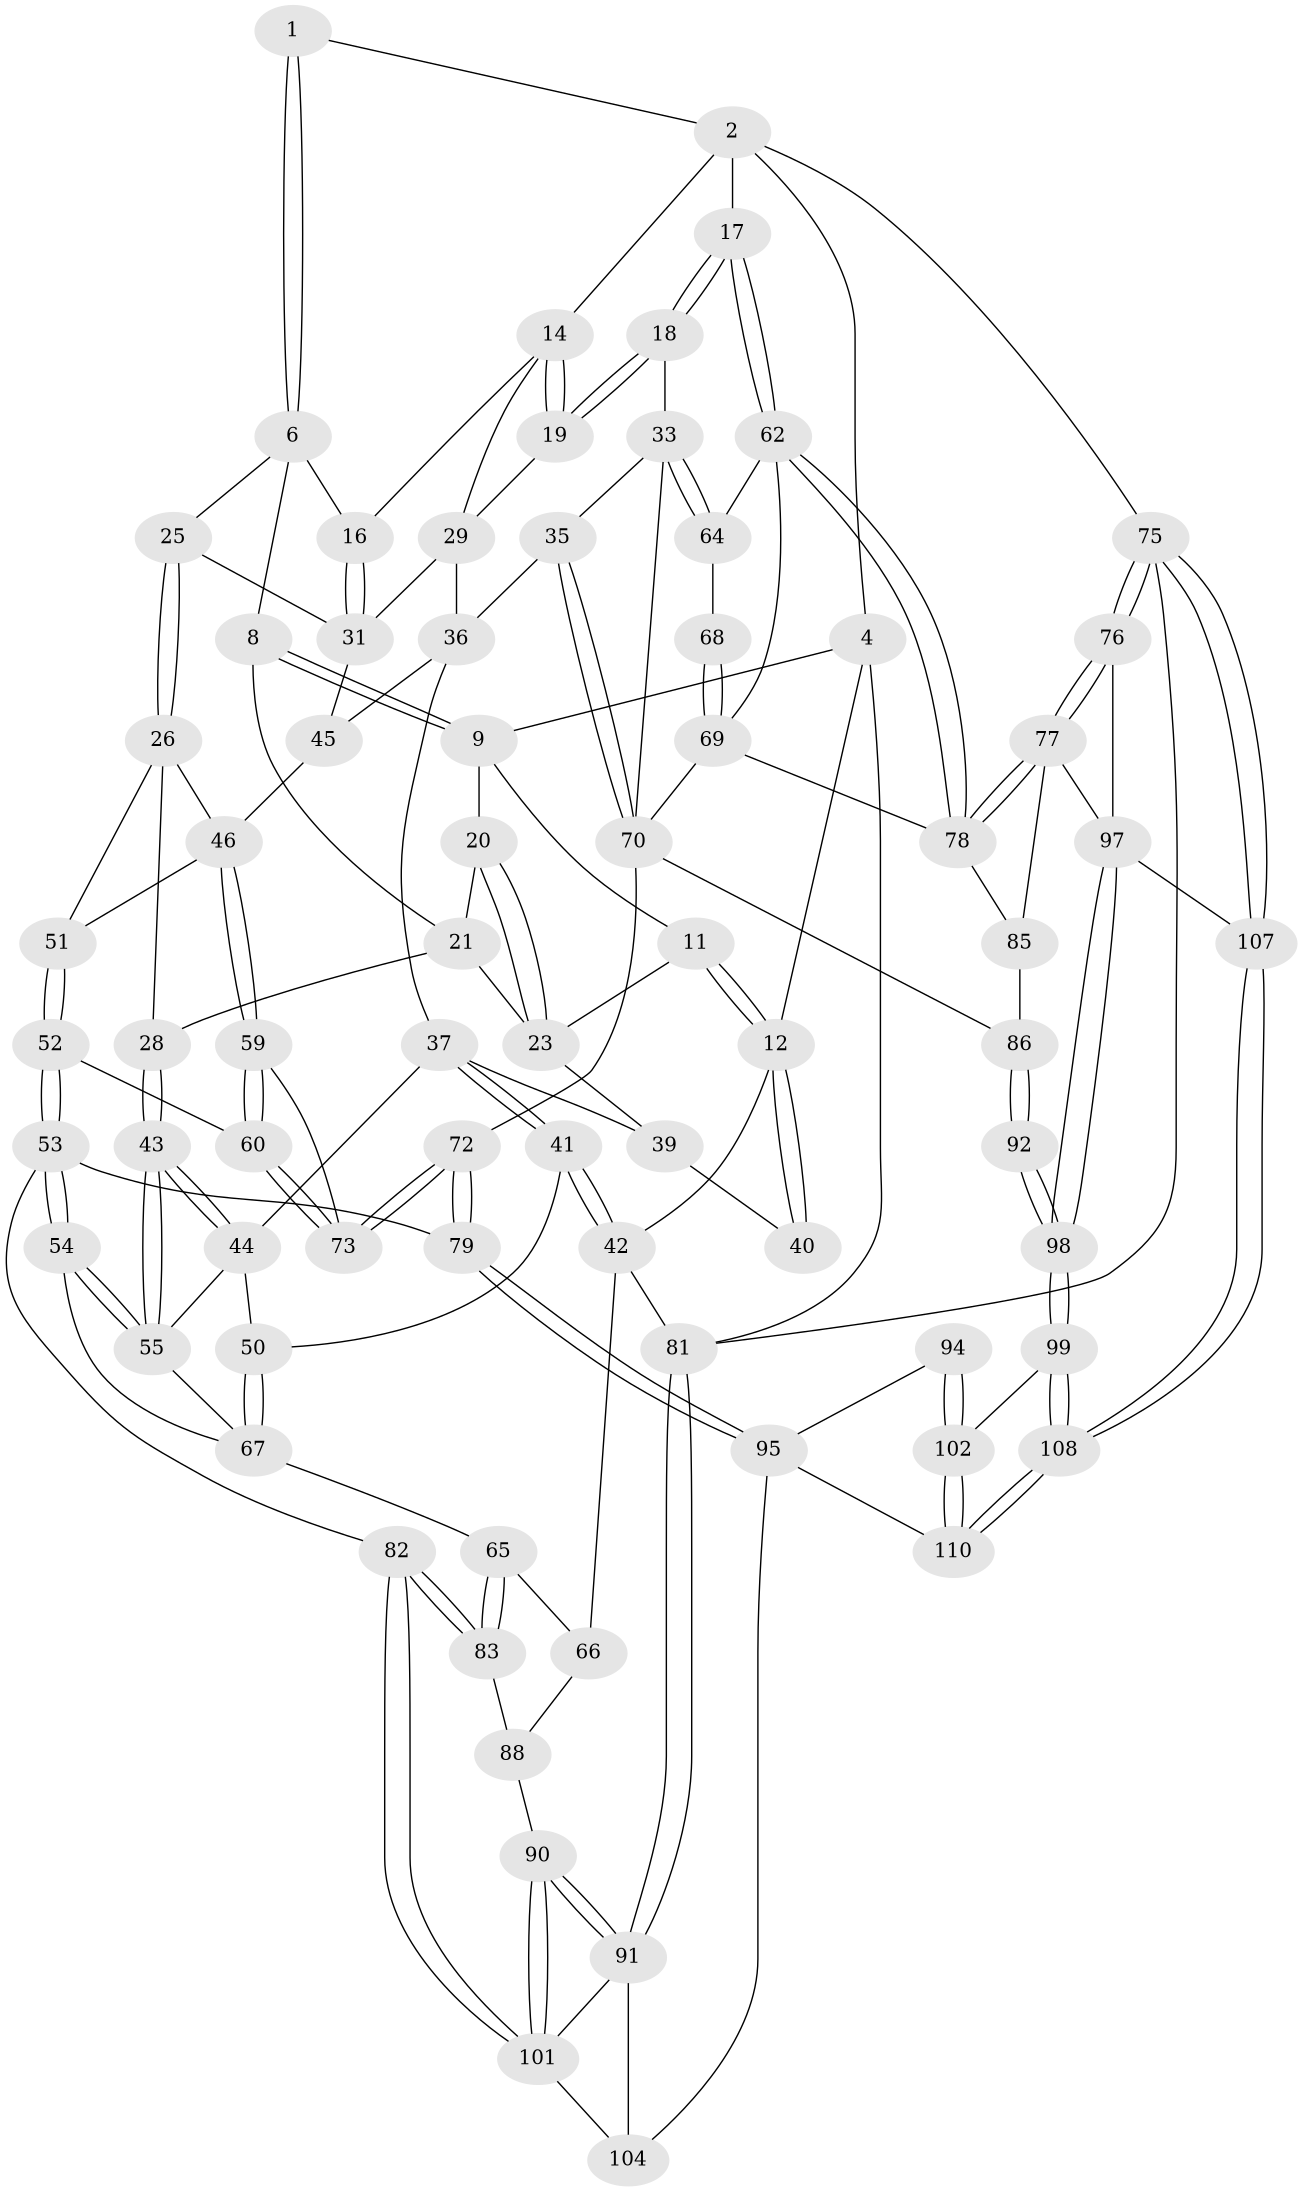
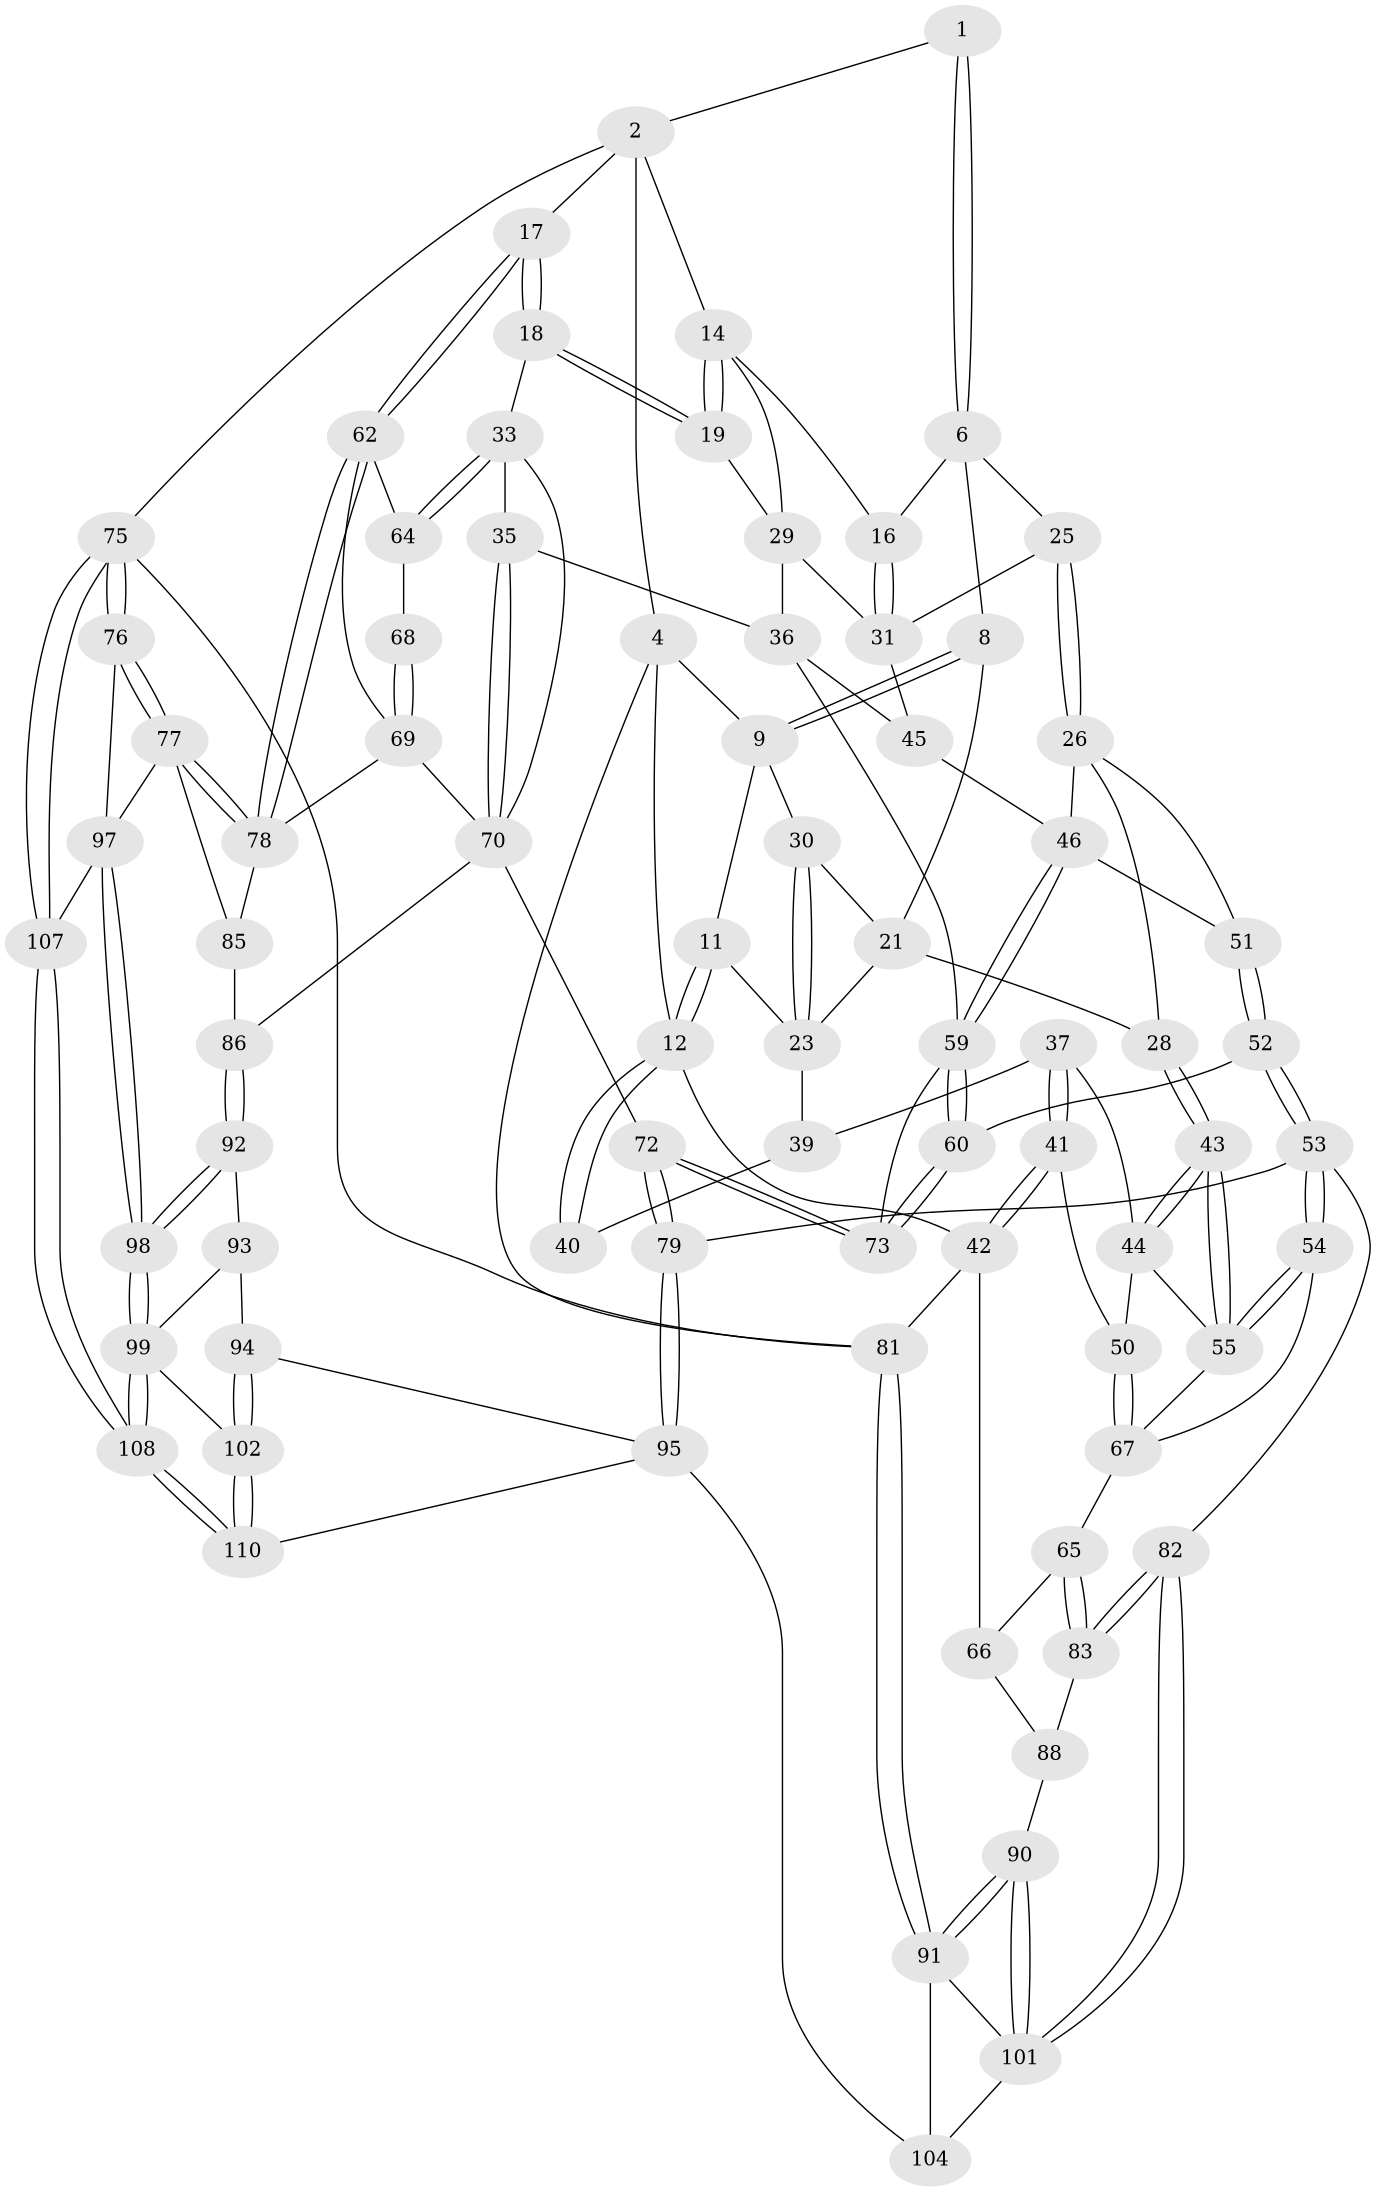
  graph {
    node [color=gray90 style=filled]
    2 [super="+3"]
    1
    6 [super="+7"]
    4 [super="+5"]
    14 [super="+15"]
    17
    75
    8
    16
    25
    9 [super="+10"]
    12 [super="+13"]
    81
    19
    29 [super="+30"]
    18
    62 [super="+63"]
    76
    107
    11
-   20
+   20 [label=30]
    40
    42 [super="+67"]
    91 [super="+109"]
    21 [super="+24"]
    31 [super="+32"]
    26 [super="+27"]
    n28 [label=23 super="+23"]
    28
    39
    66
    36 [super="+48"]
    45
    33 [super="+34"]
    64
    69 [super="+74"]
    78 [super="+84"]
    35
    70 [super="+71"]
    43
    46 [super="+47"]
    51
    59 [super="+61"]
    52
    44 [super="+49"]
    55 [super="+56"]
    68
    72
    86
    60
    73
    37 [super="+38"]
    41
    50
    n55 [label=67 super="+58"]
    88 [super="+89"]
    65
    53 [super="+80"]
    54
    79
    82
    95 [super="+103"]
    83 [super="+87"]
    101 [super="+105"]
    85
    90
    92
    77 [super="+96"]
    97 [super="+106"]
    108
    98
    104
    110
+   93
    94
    99 [super="+100"]
    102
    2 -- 4
    2 -- 14
    2 -- 17
    2 -- 75
    1 -- 2
    1 -- 6
    1 -- 6
    6 -- 8
    6 -- 16
    6 -- 25
    4 -- 9
    4 -- 12
    4 -- 81
    14 -- 16
    14 -- 19
    14 -- 19
    14 -- 29
    17 -- 18
    17 -- 18
    17 -- 62
    17 -- 62
    75 -- 81
    75 -- 76
    75 -- 76
    75 -- 107
    75 -- 107
    8 -- 9
    8 -- 9
    8 -- 21
    16 -- 31
    16 -- 31
    25 -- 31
    25 -- 26
    25 -- 26
    9 -- 11
    9 -- 20
    12 -- 40
    12 -- 40
    12 -- 42
    81 -- 91
    81 -- 91
    19 -- 29
    29 -- 31
    29 -- 36
    18 -- 19
    18 -- 19
    18 -- 33
    62 -- 64
    62 -- 69
    62 -- 78
    62 -- 78
    76 -- 77
    76 -- 77
    76 -- 97
    107 -- 108
    107 -- 108
    11 -- 12
    11 -- 12
    11 -- n28
    20 -- 21
    20 -- n28
    20 -- n28
    42 -- 81
    42 -- 66
    91 -- 101
    91 -- 104
    21 -- n28
    21 -- 28
    31 -- 45
    26 -- 28
    26 -- 46
    26 -- 51
    n28 -- 39
    28 -- 43
    28 -- 43
    39 -- 40
    66 -- 88
    36 -- 45
-   36 -- 37
+   36 -- 59
    45 -- 46
    33 -- 64
    33 -- 64
    33 -- 35
    33 -- 70
    64 -- 68
    69 -- 78
    69 -- 70
    78 -- 85
    35 -- 36
    35 -- 70
    35 -- 70
    70 -- 72
    70 -- 86
    43 -- 44
    43 -- 44
    43 -- 55
    43 -- 55
    46 -- 51
    46 -- 59
    46 -- 59
    51 -- 52
    51 -- 52
    59 -- 60
    59 -- 60
    59 -- 73
    52 -- 60
    52 -- 53
    52 -- 53
    44 -- 55
    44 -- 50
    55 -- n55
    68 -- 69
    68 -- 69
    72 -- 73
    72 -- 73
    72 -- 79
    72 -- 79
    86 -- 92
    86 -- 92
    60 -- 73
    60 -- 73
    37 -- 39
    37 -- 44
    37 -- 41
    37 -- 41
    41 -- 42
    41 -- 42
    41 -- 50
    50 -- n55
    50 -- n55
    n55 -- 65
    88 -- 90
    65 -- 66
    65 -- 83
    65 -- 83
    53 -- 54
    53 -- 54
    53 -- 79
    53 -- 82
    54 -- 55
    54 -- 55
    54 -- n55
    79 -- 95
    79 -- 95
    82 -- 83
    82 -- 83
    82 -- 101
    82 -- 101
    95 -- 104
    95 -- 110
    83 -- 88 [weight=2]
    101 -- 104
    85 -- 86
    90 -- 91
    90 -- 91
    90 -- 101
    90 -- 101
    92 -- 98
    92 -- 98
+   92 -- 93
    77 -- 78
    77 -- 78
    77 -- 85
    77 -- 97
    97 -- 107
    97 -- 98
    97 -- 98
    108 -- 110
    108 -- 110
    98 -- 99
    98 -- 99
+   93 -- 94
+   93 -- 99
    94 -- 95
    94 -- 102
    94 -- 102
    99 -- 108
    99 -- 108
    99 -- 102
    102 -- 110
    102 -- 110
  }
